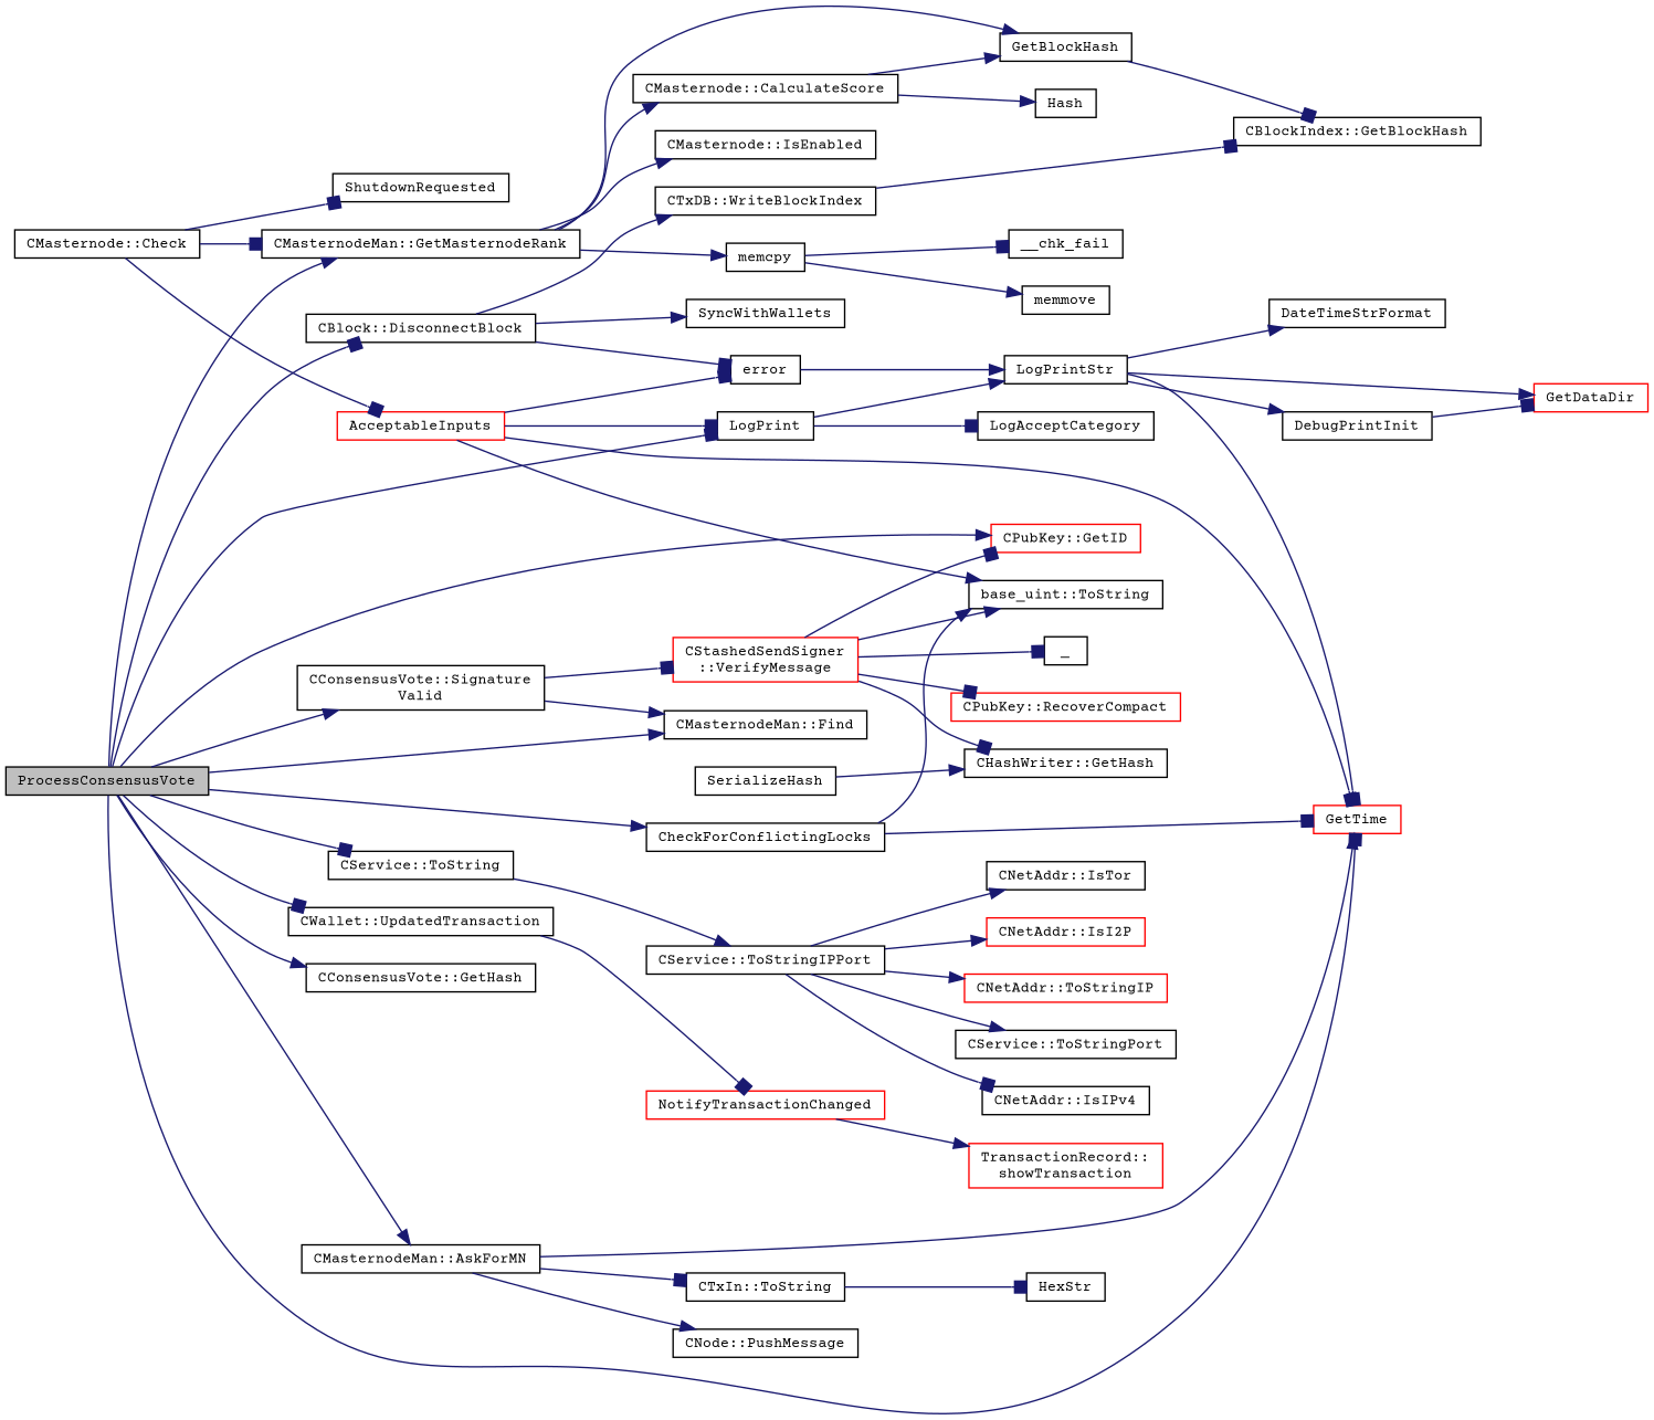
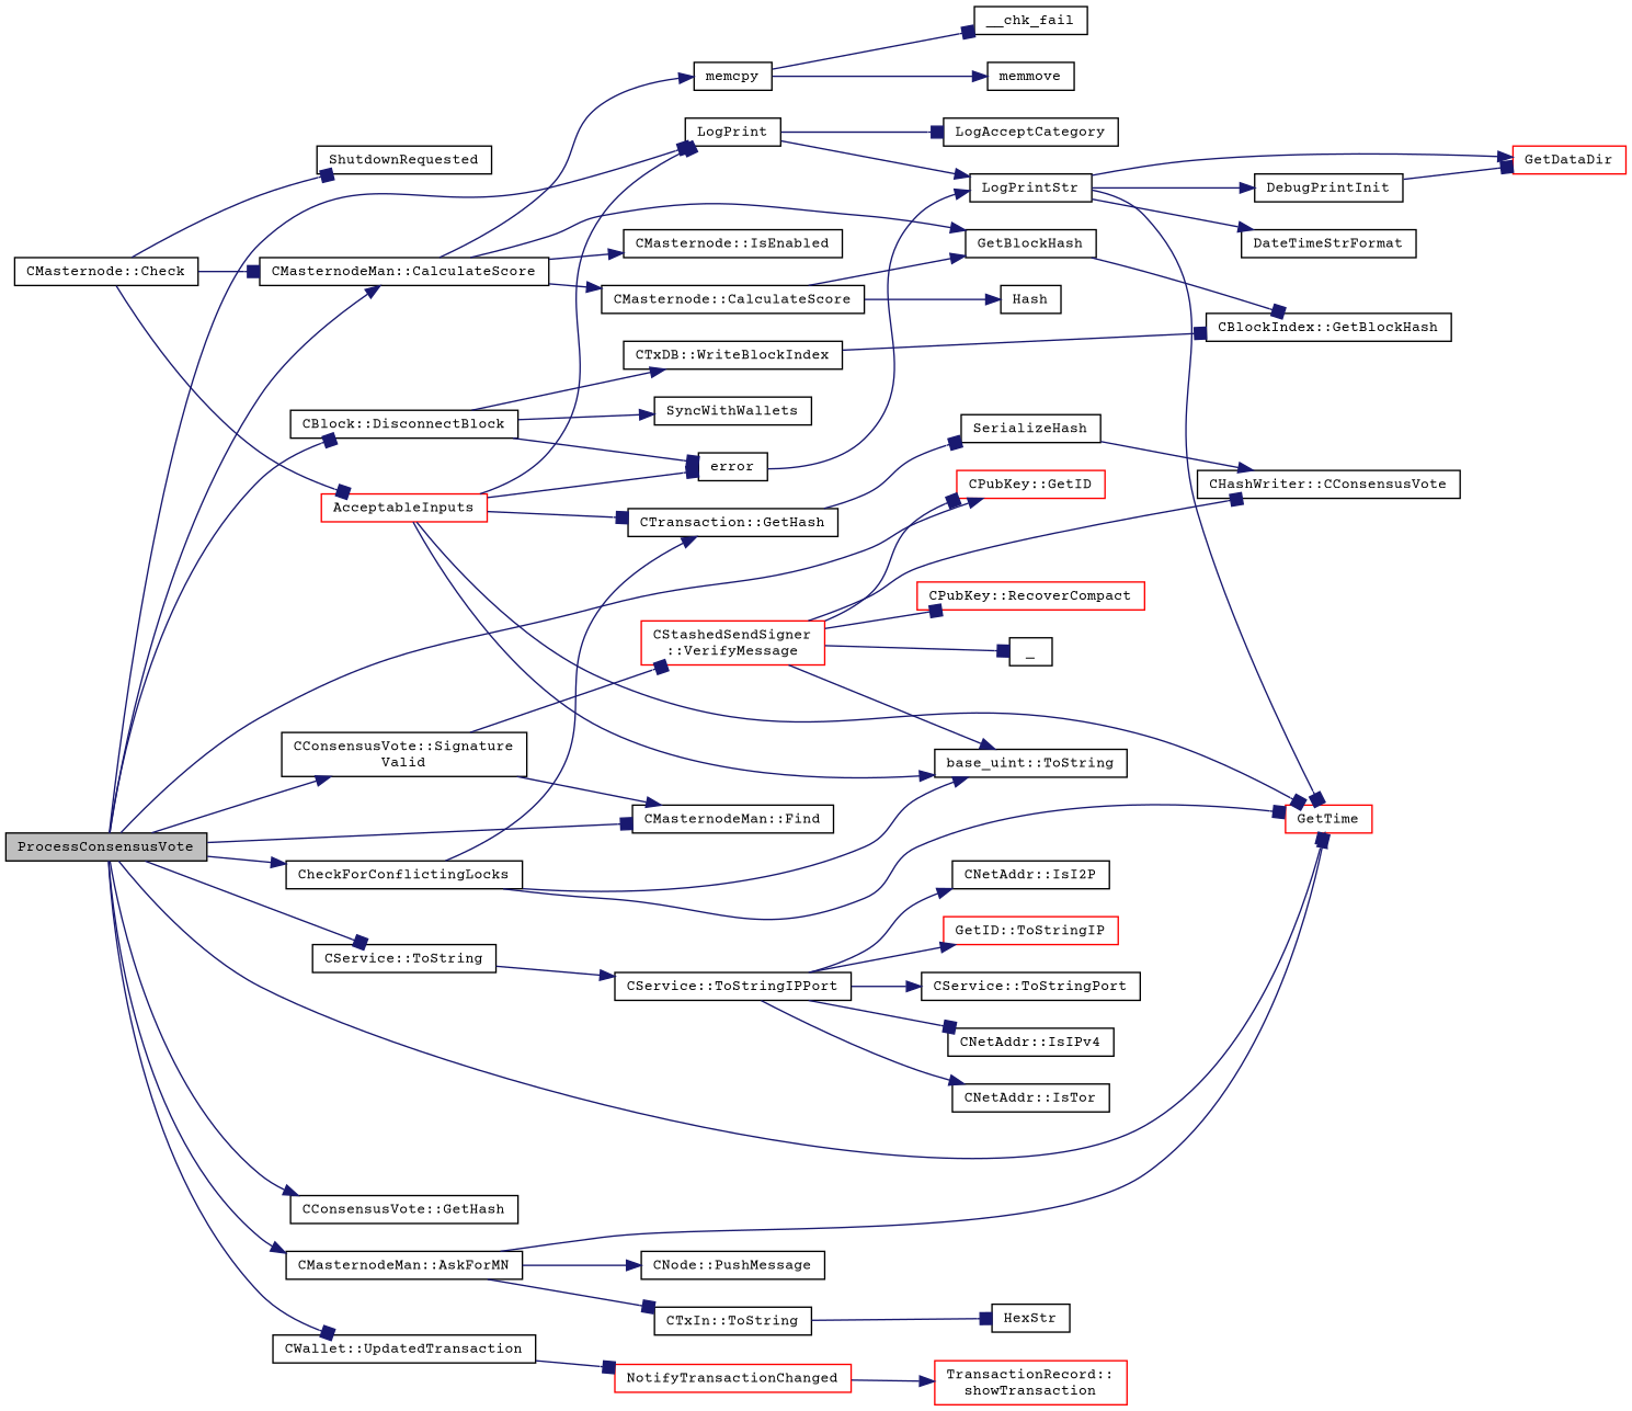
  digraph {
    fontname="Courier Prime"
    rankdir=LR
    node [color=black fillcolor=white fontname="Courier Prime" fontsize=10 shape=record style=filled]
    edge [arrowhead=normal color=midnightblue fontname="Courier Prime" fontsize=10 labelfontname=Helvetica labelfontsize=10 style=solid]
    n1 [fillcolor=grey75 fontcolor=black height=0.2 label=ProcessConsensusVote width=0.4]
-   n2 [height=0.2 label="CMasternodeMan::GetMasternodeRank" width=0.4]
+   n2 [height=0.2 label="CMasternodeMan::CalculateScore" width=0.4]
    n3 [color=red height=0.2 label=GetTime width=0.4]
    n4 [height=0.2 label=LogPrint width=0.4]
    n5 [height=0.2 label="CMasternodeMan::Find" width=0.4]
    n6 [height=0.2 label="CService::ToString" width=0.4]
    n7 [height=0.2 label="CMasternodeMan::AskForMN" width=0.4]
    n8 [height=0.2 label="CConsensusVote::GetHash" width=0.4]
    n9 [height=0.2 label="CConsensusVote::Signature\lValid" width=0.4]
    n10 [height=0.2 label=CheckForConflictingLocks width=0.4]
    n11 [height=0.2 label="CWallet::UpdatedTransaction" width=0.4]
    n12 [height=0.2 label="CBlock::DisconnectBlock" width=0.4]
    n13 [color=red height=0.2 label="CPubKey::GetID" width=0.4]
    n14 [height=0.2 label=GetBlockHash width=0.4]
    n15 [height=0.2 label="CMasternode::IsEnabled" width=0.4]
    n16 [height=0.2 label="CMasternode::CalculateScore" width=0.4]
    n17 [height=0.2 label=memcpy width=0.4]
    n18 [height=0.2 label="base_uint::ToString" width=0.4]
    n19 [height=0.2 label=LogPrintStr width=0.4]
    n20 [height=0.2 label=LogAcceptCategory width=0.4]
    n21 [height=0.2 label="CService::ToStringIPPort" width=0.4]
    n22 [height=0.2 label="CTxIn::ToString" width=0.4]
    n23 [height=0.2 label="CNode::PushMessage" width=0.4]
    n24 [color=red height=0.2 label="CStashedSendSigner\l::VerifyMessage" width=0.4]
+   n25 [height=0.2 label="CTransaction::GetHash" width=0.4]
    n26 [color=red height=0.2 label=NotifyTransactionChanged width=0.4]
    n27 [height=0.2 label=error width=0.4]
    n28 [height=0.2 label="CTxDB::WriteBlockIndex" width=0.4]
    n29 [height=0.2 label=SyncWithWallets width=0.4]
    n30 [height=0.2 label="CBlockIndex::GetBlockHash" width=0.4]
    n31 [height=0.2 label="CMasternode::Check" width=0.4]
    n32 [height=0.2 label=ShutdownRequested width=0.4]
    n33 [color=red height=0.2 label=AcceptableInputs width=0.4]
    n34 [height=0.2 label=Hash width=0.4]
    n35 [height=0.2 label=memmove width=0.4]
    n36 [height=0.2 label=__chk_fail width=0.4]
    n37 [height=0.2 label=SerializeHash width=0.4]
    n38 [height=0.2 label=DebugPrintInit width=0.4]
    n39 [color=red height=0.2 label=GetDataDir width=0.4]
    n40 [height=0.2 label=DateTimeStrFormat width=0.4]
-   n41 [height=0.2 label="CHashWriter::GetHash" width=0.4]
+   n41 [height=0.2 label="CHashWriter::CConsensusVote" width=0.4]
    n42 [height=0.2 label="CNetAddr::IsIPv4" width=0.4]
    n43 [height=0.2 label="CNetAddr::IsTor" width=0.4]
-   n44 [color=red height=0.2 label="CNetAddr::IsI2P" width=0.4]
-   n45 [color=red height=0.2 label="CNetAddr::ToStringIP" width=0.4]
+   n44 [height=0.2 label="CNetAddr::IsI2P" width=0.4]
+   n45 [color=red height=0.2 label="GetID::ToStringIP" width=0.4]
    n46 [height=0.2 label="CService::ToStringPort" width=0.4]
    n47 [height=0.2 label=HexStr width=0.4]
    n48 [color=red height=0.2 label="CPubKey::RecoverCompact" width=0.4]
    n49 [height=0.2 label=_ width=0.4]
    n50 [color=red height=0.2 label="TransactionRecord::\lshowTransaction" width=0.4]
    n1 -> n2
    n1 -> n3 [arrowhead=box]
    n1 -> n4 [arrowhead=box]
-   n1 -> n5
+   n1 -> n5 [arrowhead=box]
    n1 -> n6 [arrowhead=box]
    n1 -> n7
    n1 -> n8
    n1 -> n9
    n1 -> n10
    n1 -> n11 [arrowhead=box]
    n1 -> n12 [arrowhead=box]
    n1 -> n13
    n2 -> n14
    n2 -> n15
    n2 -> n16
    n2 -> n17
    n4 -> n19
    n4 -> n20 [arrowhead=box]
    n6 -> n21
    n7 -> n3
    n7 -> n22 [arrowhead=box]
    n7 -> n23
    n9 -> n5
    n9 -> n24 [arrowhead=box]
    n10 -> n3 [arrowhead=box]
    n10 -> n18
+   n10 -> n25
    n11 -> n26 [arrowhead=box]
    n12 -> n27 [arrowhead=box]
    n12 -> n28
    n12 -> n29
    n14 -> n30 [arrowhead=box]
    n16 -> n14
    n16 -> n34
    n17 -> n35
    n17 -> n36 [arrowhead=box]
    n19 -> n3 [arrowhead=box]
    n19 -> n38
    n19 -> n39
    n19 -> n40
    n21 -> n42 [arrowhead=box]
    n21 -> n43
    n21 -> n44
    n21 -> n45
    n21 -> n46
    n22 -> n47 [arrowhead=box]
    n24 -> n13 [arrowhead=box]
    n24 -> n18
    n24 -> n41 [arrowhead=box]
    n24 -> n48 [arrowhead=box]
    n24 -> n49 [arrowhead=box]
+   n25 -> n37 [arrowhead=box]
    n26 -> n50
    n27 -> n19
    n28 -> n30 [arrowhead=box]
    n31 -> n2 [arrowhead=box]
    n31 -> n32 [arrowhead=box]
    n31 -> n33 [arrowhead=box]
    n33 -> n3 [arrowhead=box]
    n33 -> n4 [arrowhead=box]
    n33 -> n18
+   n33 -> n25 [arrowhead=box]
    n33 -> n27 [arrowhead=box]
    n37 -> n41
    n38 -> n39 [arrowhead=box]
  }
